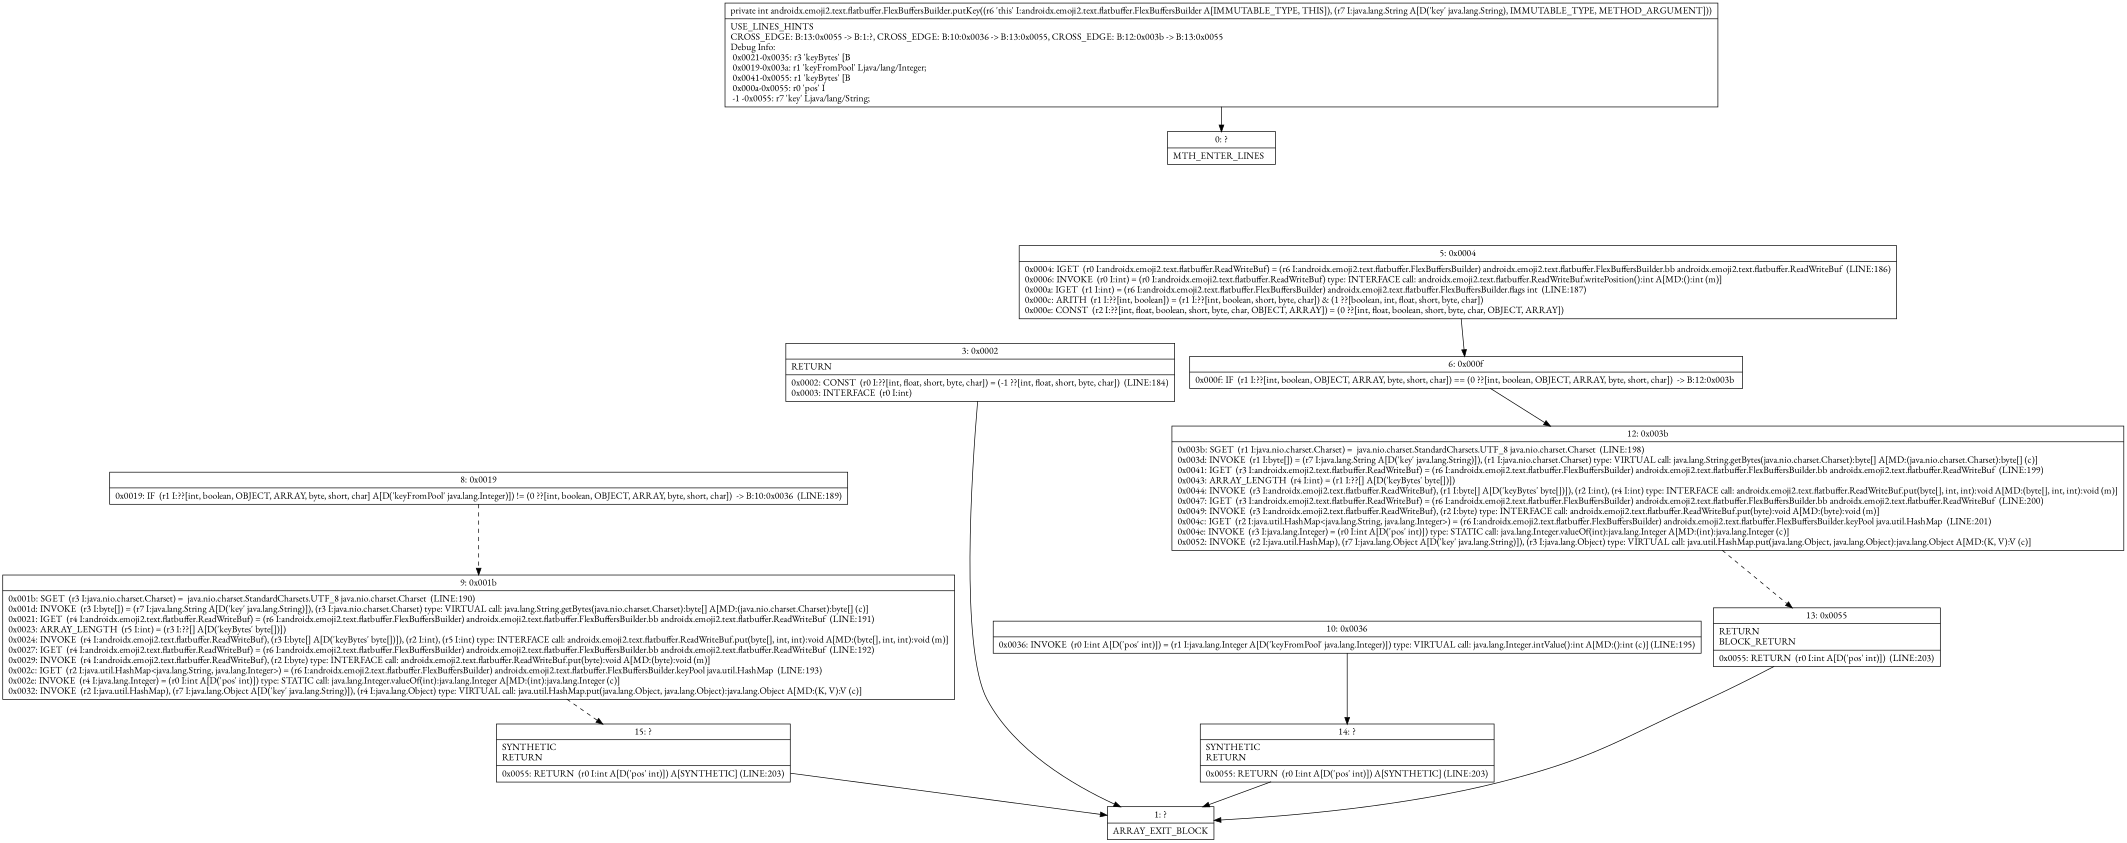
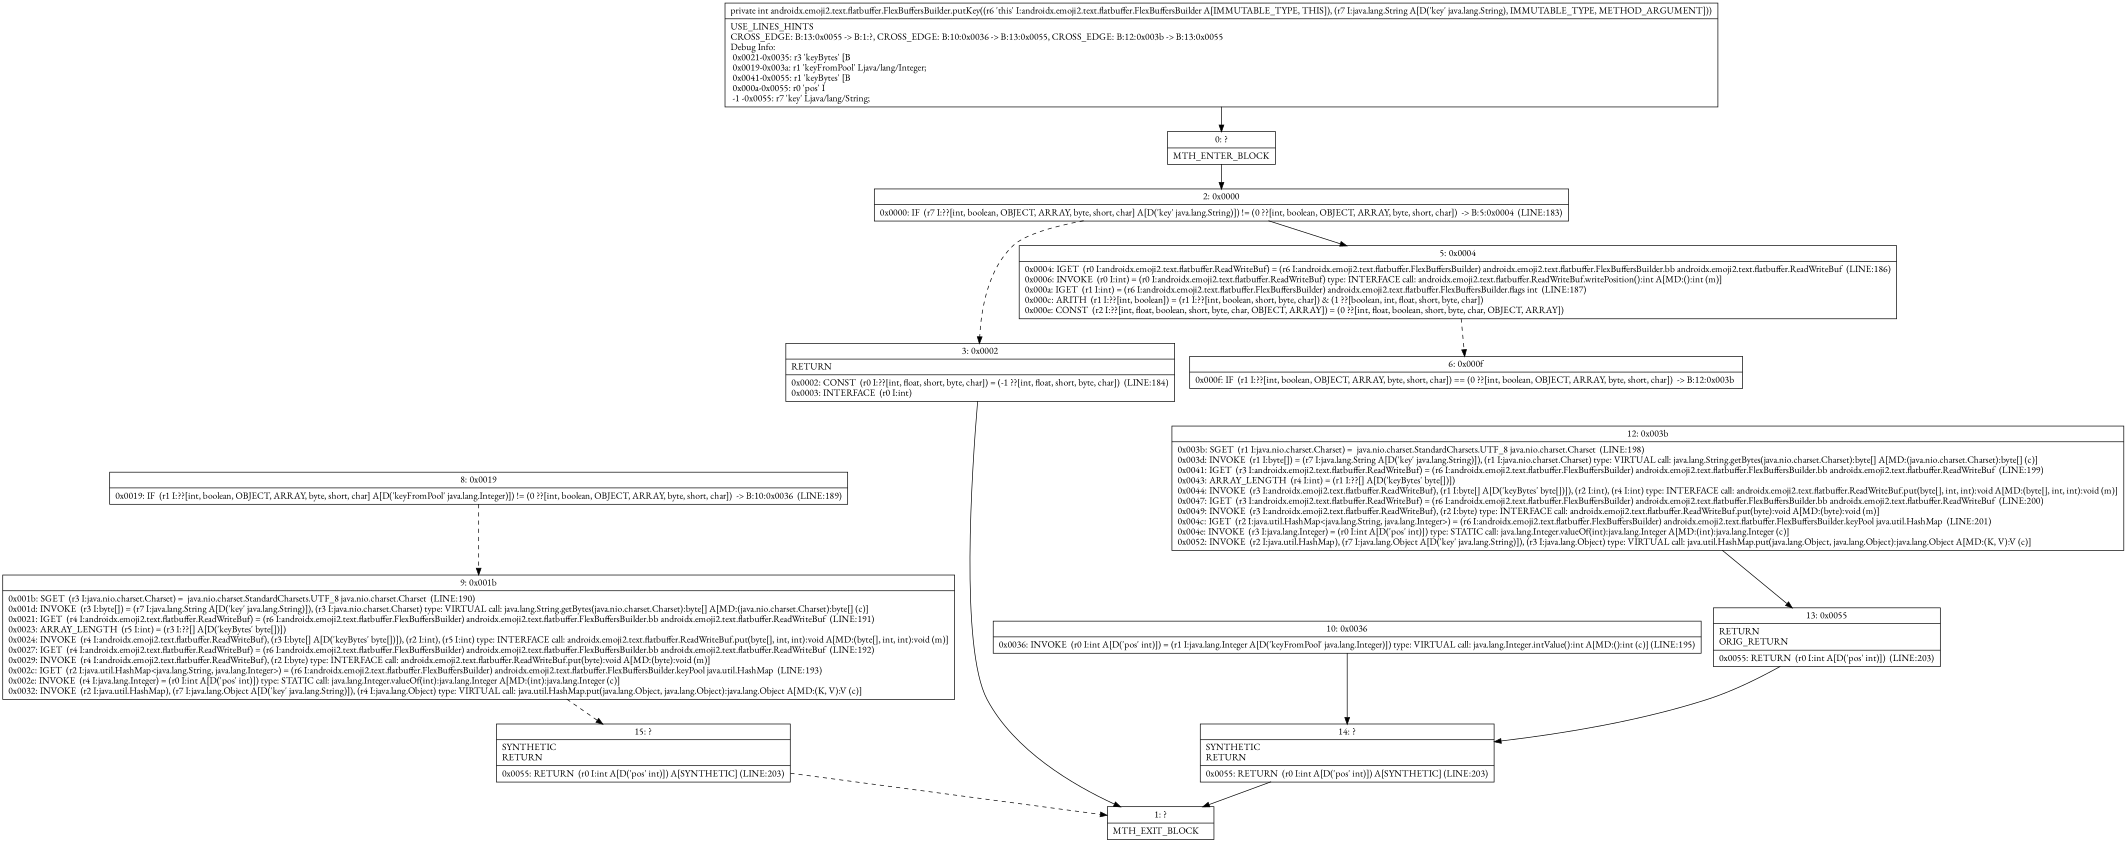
  digraph {
    fontname="EB Garamond"
    node [fontname="EB Garamond" shape=record]
    edge [fontname="EB Garamond"]
-   n1 [label="{0\:\ ?|MTH_ENTER_LINES\l}"]
+   n1 [label="{0\:\ ?|MTH_ENTER_BLOCK\l}"]
+   n2 [label="{2\:\ 0x0000|0x0000: IF  (r7 I:??[int, boolean, OBJECT, ARRAY, byte, short, char] A[D('key' java.lang.String)]) != (0 ??[int, boolean, OBJECT, ARRAY, byte, short, char])  \-\> B:5:0x0004  (LINE:183)\l}"]
    n3 [label="{3\:\ 0x0002|RETURN\l|0x0002: CONST  (r0 I:??[int, float, short, byte, char]) = (\-1 ??[int, float, short, byte, char])  (LINE:184)\l0x0003: INTERFACE  (r0 I:int) \l}"]
    n4 [label="{5\:\ 0x0004|0x0004: IGET  (r0 I:androidx.emoji2.text.flatbuffer.ReadWriteBuf) = (r6 I:androidx.emoji2.text.flatbuffer.FlexBuffersBuilder) androidx.emoji2.text.flatbuffer.FlexBuffersBuilder.bb androidx.emoji2.text.flatbuffer.ReadWriteBuf  (LINE:186)\l0x0006: INVOKE  (r0 I:int) = (r0 I:androidx.emoji2.text.flatbuffer.ReadWriteBuf) type: INTERFACE call: androidx.emoji2.text.flatbuffer.ReadWriteBuf.writePosition():int A[MD:():int (m)]\l0x000a: IGET  (r1 I:int) = (r6 I:androidx.emoji2.text.flatbuffer.FlexBuffersBuilder) androidx.emoji2.text.flatbuffer.FlexBuffersBuilder.flags int  (LINE:187)\l0x000c: ARITH  (r1 I:??[int, boolean]) = (r1 I:??[int, boolean, short, byte, char]) & (1 ??[boolean, int, float, short, byte, char]) \l0x000e: CONST  (r2 I:??[int, float, boolean, short, byte, char, OBJECT, ARRAY]) = (0 ??[int, float, boolean, short, byte, char, OBJECT, ARRAY]) \l}"]
-   n5 [label="{1\:\ ?|ARRAY_EXIT_BLOCK\l}"]
+   n5 [label="{1\:\ ?|MTH_EXIT_BLOCK\l}"]
    n6 [label="{6\:\ 0x000f|0x000f: IF  (r1 I:??[int, boolean, OBJECT, ARRAY, byte, short, char]) == (0 ??[int, boolean, OBJECT, ARRAY, byte, short, char])  \-\> B:12:0x003b \l}"]
    n7 [label="{12\:\ 0x003b|0x003b: SGET  (r1 I:java.nio.charset.Charset) =  java.nio.charset.StandardCharsets.UTF_8 java.nio.charset.Charset  (LINE:198)\l0x003d: INVOKE  (r1 I:byte[]) = (r7 I:java.lang.String A[D('key' java.lang.String)]), (r1 I:java.nio.charset.Charset) type: VIRTUAL call: java.lang.String.getBytes(java.nio.charset.Charset):byte[] A[MD:(java.nio.charset.Charset):byte[] (c)]\l0x0041: IGET  (r3 I:androidx.emoji2.text.flatbuffer.ReadWriteBuf) = (r6 I:androidx.emoji2.text.flatbuffer.FlexBuffersBuilder) androidx.emoji2.text.flatbuffer.FlexBuffersBuilder.bb androidx.emoji2.text.flatbuffer.ReadWriteBuf  (LINE:199)\l0x0043: ARRAY_LENGTH  (r4 I:int) = (r1 I:??[] A[D('keyBytes' byte[])]) \l0x0044: INVOKE  (r3 I:androidx.emoji2.text.flatbuffer.ReadWriteBuf), (r1 I:byte[] A[D('keyBytes' byte[])]), (r2 I:int), (r4 I:int) type: INTERFACE call: androidx.emoji2.text.flatbuffer.ReadWriteBuf.put(byte[], int, int):void A[MD:(byte[], int, int):void (m)]\l0x0047: IGET  (r3 I:androidx.emoji2.text.flatbuffer.ReadWriteBuf) = (r6 I:androidx.emoji2.text.flatbuffer.FlexBuffersBuilder) androidx.emoji2.text.flatbuffer.FlexBuffersBuilder.bb androidx.emoji2.text.flatbuffer.ReadWriteBuf  (LINE:200)\l0x0049: INVOKE  (r3 I:androidx.emoji2.text.flatbuffer.ReadWriteBuf), (r2 I:byte) type: INTERFACE call: androidx.emoji2.text.flatbuffer.ReadWriteBuf.put(byte):void A[MD:(byte):void (m)]\l0x004c: IGET  (r2 I:java.util.HashMap\<java.lang.String, java.lang.Integer\>) = (r6 I:androidx.emoji2.text.flatbuffer.FlexBuffersBuilder) androidx.emoji2.text.flatbuffer.FlexBuffersBuilder.keyPool java.util.HashMap  (LINE:201)\l0x004e: INVOKE  (r3 I:java.lang.Integer) = (r0 I:int A[D('pos' int)]) type: STATIC call: java.lang.Integer.valueOf(int):java.lang.Integer A[MD:(int):java.lang.Integer (c)]\l0x0052: INVOKE  (r2 I:java.util.HashMap), (r7 I:java.lang.Object A[D('key' java.lang.String)]), (r3 I:java.lang.Object) type: VIRTUAL call: java.util.HashMap.put(java.lang.Object, java.lang.Object):java.lang.Object A[MD:(K, V):V (c)]\l}"]
-   n8 [label="{13\:\ 0x0055|RETURN\lBLOCK_RETURN\l|0x0055: RETURN  (r0 I:int A[D('pos' int)])  (LINE:203)\l}"]
+   n8 [label="{13\:\ 0x0055|RETURN\lORIG_RETURN\l|0x0055: RETURN  (r0 I:int A[D('pos' int)])  (LINE:203)\l}"]
    n9 [label="{8\:\ 0x0019|0x0019: IF  (r1 I:??[int, boolean, OBJECT, ARRAY, byte, short, char] A[D('keyFromPool' java.lang.Integer)]) != (0 ??[int, boolean, OBJECT, ARRAY, byte, short, char])  \-\> B:10:0x0036  (LINE:189)\l}"]
    n10 [label="{9\:\ 0x001b|0x001b: SGET  (r3 I:java.nio.charset.Charset) =  java.nio.charset.StandardCharsets.UTF_8 java.nio.charset.Charset  (LINE:190)\l0x001d: INVOKE  (r3 I:byte[]) = (r7 I:java.lang.String A[D('key' java.lang.String)]), (r3 I:java.nio.charset.Charset) type: VIRTUAL call: java.lang.String.getBytes(java.nio.charset.Charset):byte[] A[MD:(java.nio.charset.Charset):byte[] (c)]\l0x0021: IGET  (r4 I:androidx.emoji2.text.flatbuffer.ReadWriteBuf) = (r6 I:androidx.emoji2.text.flatbuffer.FlexBuffersBuilder) androidx.emoji2.text.flatbuffer.FlexBuffersBuilder.bb androidx.emoji2.text.flatbuffer.ReadWriteBuf  (LINE:191)\l0x0023: ARRAY_LENGTH  (r5 I:int) = (r3 I:??[] A[D('keyBytes' byte[])]) \l0x0024: INVOKE  (r4 I:androidx.emoji2.text.flatbuffer.ReadWriteBuf), (r3 I:byte[] A[D('keyBytes' byte[])]), (r2 I:int), (r5 I:int) type: INTERFACE call: androidx.emoji2.text.flatbuffer.ReadWriteBuf.put(byte[], int, int):void A[MD:(byte[], int, int):void (m)]\l0x0027: IGET  (r4 I:androidx.emoji2.text.flatbuffer.ReadWriteBuf) = (r6 I:androidx.emoji2.text.flatbuffer.FlexBuffersBuilder) androidx.emoji2.text.flatbuffer.FlexBuffersBuilder.bb androidx.emoji2.text.flatbuffer.ReadWriteBuf  (LINE:192)\l0x0029: INVOKE  (r4 I:androidx.emoji2.text.flatbuffer.ReadWriteBuf), (r2 I:byte) type: INTERFACE call: androidx.emoji2.text.flatbuffer.ReadWriteBuf.put(byte):void A[MD:(byte):void (m)]\l0x002c: IGET  (r2 I:java.util.HashMap\<java.lang.String, java.lang.Integer\>) = (r6 I:androidx.emoji2.text.flatbuffer.FlexBuffersBuilder) androidx.emoji2.text.flatbuffer.FlexBuffersBuilder.keyPool java.util.HashMap  (LINE:193)\l0x002e: INVOKE  (r4 I:java.lang.Integer) = (r0 I:int A[D('pos' int)]) type: STATIC call: java.lang.Integer.valueOf(int):java.lang.Integer A[MD:(int):java.lang.Integer (c)]\l0x0032: INVOKE  (r2 I:java.util.HashMap), (r7 I:java.lang.Object A[D('key' java.lang.String)]), (r4 I:java.lang.Object) type: VIRTUAL call: java.util.HashMap.put(java.lang.Object, java.lang.Object):java.lang.Object A[MD:(K, V):V (c)]\l}"]
    n11 [label="{15\:\ ?|SYNTHETIC\lRETURN\l|0x0055: RETURN  (r0 I:int A[D('pos' int)]) A[SYNTHETIC] (LINE:203)\l}"]
    n12 [label="{10\:\ 0x0036|0x0036: INVOKE  (r0 I:int A[D('pos' int)]) = (r1 I:java.lang.Integer A[D('keyFromPool' java.lang.Integer)]) type: VIRTUAL call: java.lang.Integer.intValue():int A[MD:():int (c)] (LINE:195)\l}"]
    n13 [label="{14\:\ ?|SYNTHETIC\lRETURN\l|0x0055: RETURN  (r0 I:int A[D('pos' int)]) A[SYNTHETIC] (LINE:203)\l}"]
    n14 [label="{private int androidx.emoji2.text.flatbuffer.FlexBuffersBuilder.putKey((r6 'this' I:androidx.emoji2.text.flatbuffer.FlexBuffersBuilder A[IMMUTABLE_TYPE, THIS]), (r7 I:java.lang.String A[D('key' java.lang.String), IMMUTABLE_TYPE, METHOD_ARGUMENT]))  | USE_LINES_HINTS\lCROSS_EDGE: B:13:0x0055 \-\> B:1:?, CROSS_EDGE: B:10:0x0036 \-\> B:13:0x0055, CROSS_EDGE: B:12:0x003b \-\> B:13:0x0055\lDebug Info:\l  0x0021\-0x0035: r3 'keyBytes' [B\l  0x0019\-0x003a: r1 'keyFromPool' Ljava\/lang\/Integer;\l  0x0041\-0x0055: r1 'keyBytes' [B\l  0x000a\-0x0055: r0 'pos' I\l  \-1 \-0x0055: r7 'key' Ljava\/lang\/String;\l}"]
+   n1 -> n2
+   n2 -> n3 [style=dashed]
+   n2 -> n4
    n3 -> n5
-   n4 -> n6
-   n6 -> n7
-   n7 -> n8 [style=dashed]
-   n8 -> n5
+   n4 -> n6 [style=dashed]
+   n7 -> n8
+   n8 -> n13
    n9 -> n10 [style=dashed]
    n10 -> n11 [style=dashed]
-   n11 -> n5
+   n11 -> n5 [style=dashed]
    n12 -> n13
    n13 -> n5
    n14 -> n1
  }
